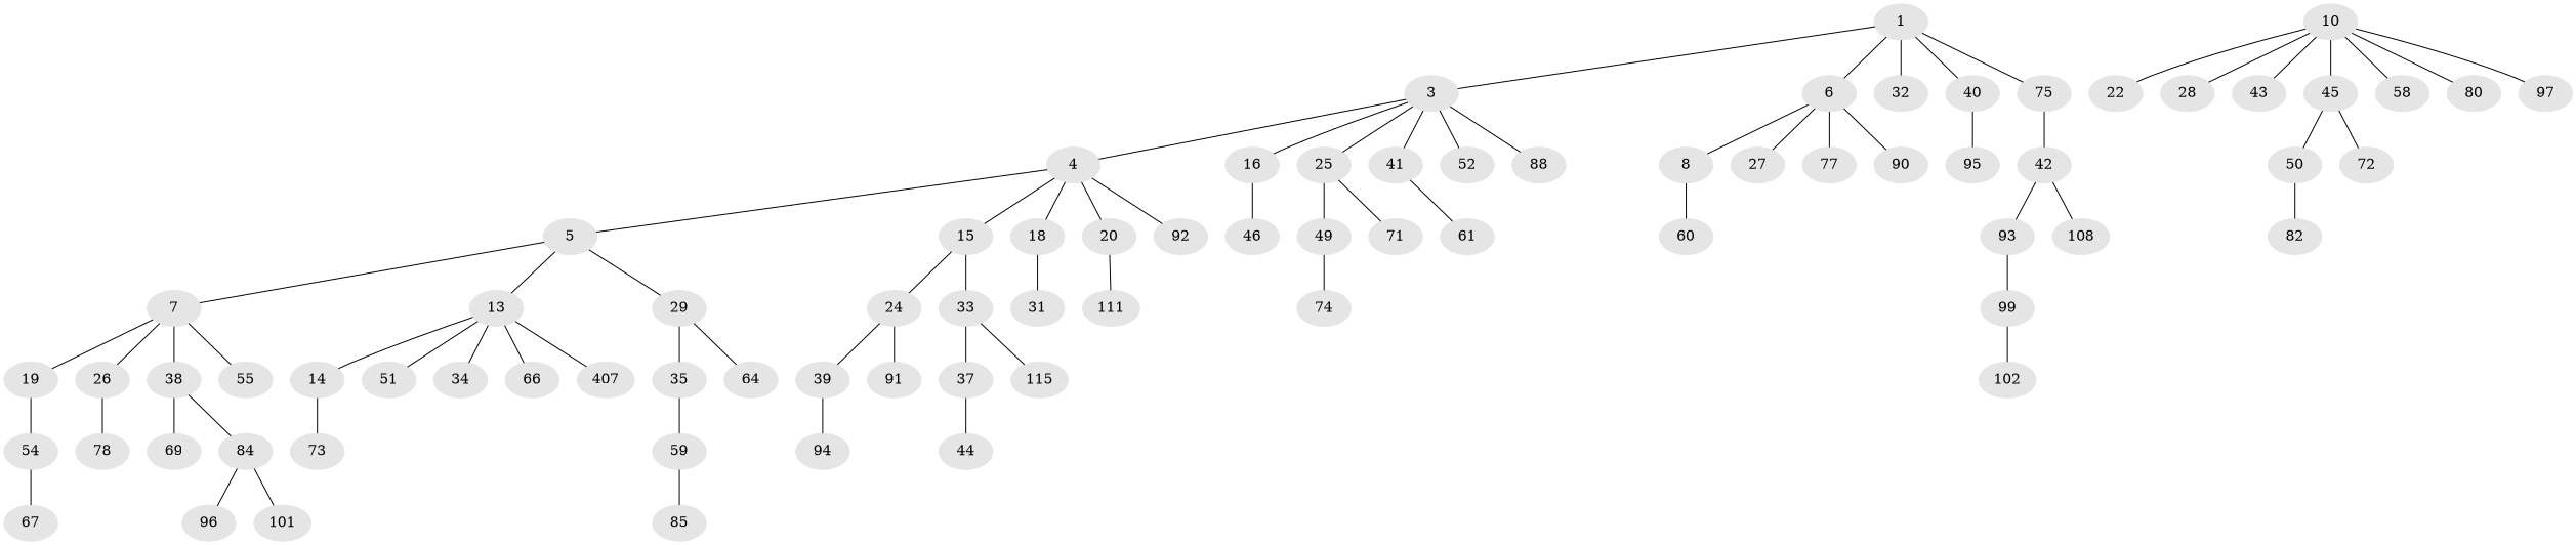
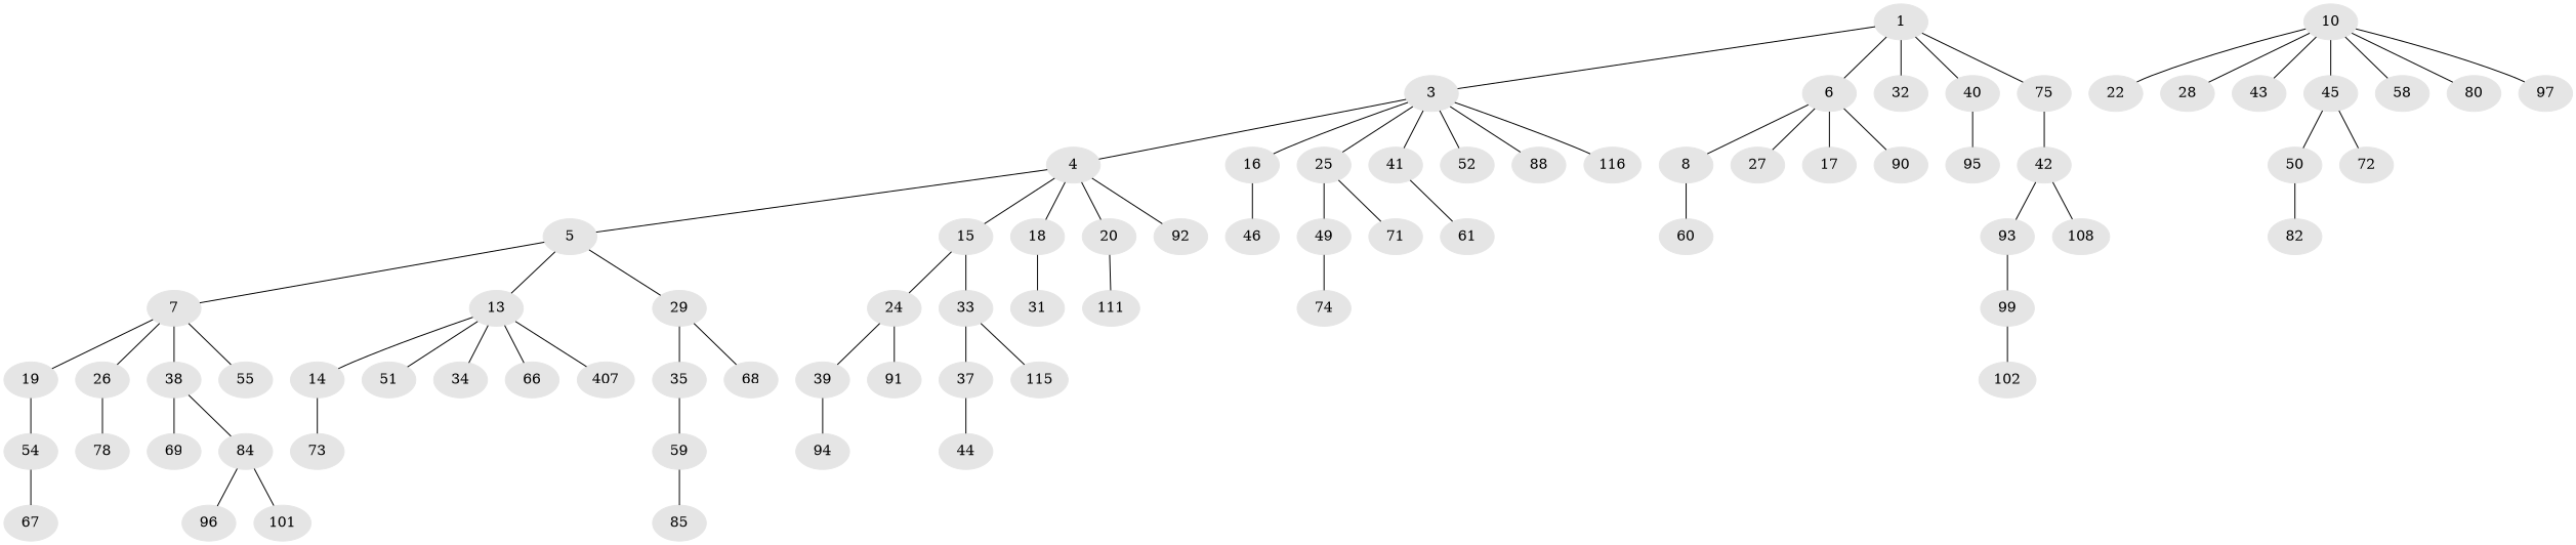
  graph {
    node [color=gray90 style=filled]
    1 [super="+2"]
    3 [super="+12"]
    6 [super="+76"]
    32
    40 [super="+56"]
    75
    4 [super="+11"]
    16
    25
    41 [super="+104"]
    52 [super="+53"]
    88
+   116
    8
    27
-   77
+   77 [label=17]
    90
    10 [super="+17"]
    22 [super="+103"]
    28 [super="+98"]
    43 [super="+70"]
    45 [super="+57"]
    58
    80
    97
    95
    42 [super="+48"]
    5 [super="+9"]
    15 [super="+36"]
    18
    20 [super="+86"]
    92
    46 [super="+83"]
    49 [super="+87"]
    71
    61
    7 [super="+62"]
    13 [super="+30"]
    29 [super="+65"]
    24 [super="+81"]
    33 [super="+51"]
    31
    111
    19 [super="+114"]
    26
    38 [super="+47"]
    55
    14
    n49 [label=51 super="+23"]
    34
    66
    n52 [label=407]
    35 [super="+63"]
-   68 [label=64]
+   68
    60 [super="+100"]
    54 [super="+110"]
    78
    69
    84 [super="+89"]
    50 [super="+109"]
    72
    73
    39 [super="+79"]
    91
    37 [super="+117"]
    115
    67
    94
    74
    59 [super="+101"]
    44
    85 [super="+105"]
    96
    n74 [label=101]
    93
    108 [super="+113"]
    99 [super="+112"]
    82
    102
    1 -- 3
    1 -- 6
    1 -- 32
    1 -- 40
    1 -- 75
    3 -- 4
    3 -- 16
    3 -- 25
    3 -- 41
    3 -- 52
    3 -- 88
+   3 -- 116
    6 -- 8
    6 -- 27
    6 -- 77
    6 -- 90
    40 -- 95
    75 -- 42
    4 -- 5
    4 -- 15
    4 -- 18
    4 -- 20
    4 -- 92
    16 -- 46
    25 -- 49
    25 -- 71
    41 -- 61
    8 -- 60
    10 -- 22
    10 -- 28
    10 -- 43
    10 -- 45
    10 -- 58
    10 -- 80
    10 -- 97
    45 -- 50
    45 -- 72
    42 -- 93
    42 -- 108
    5 -- 7
    5 -- 13
    5 -- 29
    15 -- 24
    15 -- 33
    18 -- 31
    20 -- 111
    49 -- 74
    7 -- 19
    7 -- 26
    7 -- 38
    7 -- 55
    13 -- 14
    13 -- n49
    13 -- 34
    13 -- 66
    13 -- n52
    29 -- 35
    29 -- 68
    24 -- 39
    24 -- 91
    33 -- 37
    33 -- 115
    19 -- 54
    26 -- 78
    38 -- 69
    38 -- 84
    14 -- 73
    35 -- 59
    54 -- 67
    84 -- 96
    84 -- n74
    50 -- 82
    39 -- 94
    37 -- 44
    59 -- 85
    93 -- 99
    99 -- 102
  }
